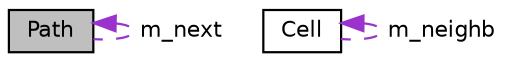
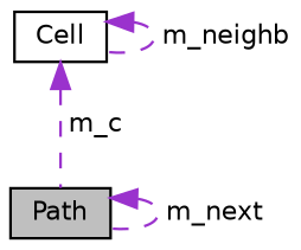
  digraph {
    node [color=black fontname=Helvetica fontsize=10 shape=record style=filled]
    edge [color=darkorchid3 dir=back fontname=Helvetica fontsize=10 labelfontname=Helvetica labelfontsize=10 style=dashed]
    n1 [fillcolor=grey75 fontcolor=black height=0.2 label=Path width=0.4]
    n2 [fillcolor=white height=0.2 label=Cell width=0.4]
    n1 -> n1 [label=" m_next"]
+   n2 -> n1 [label=" m_c"]
    n2 -> n2 [label=" m_neighb"]
  }
